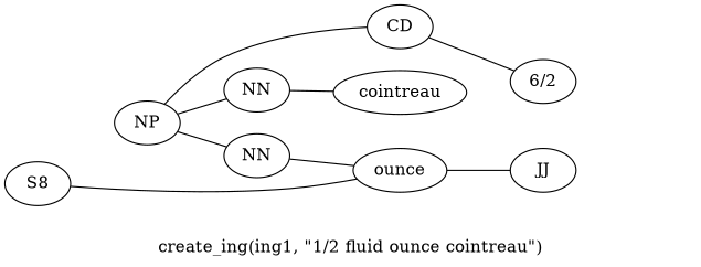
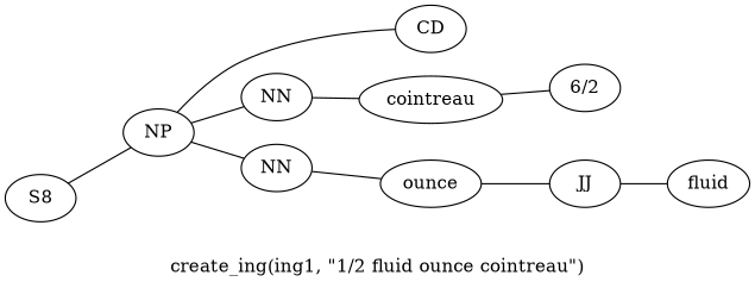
  graph {
    label="create_ing(ing1, \"1/2 fluid ounce cointreau\")"
    rankdir=LR
    n1 [label=S8]
    n2 [label=NP]
    n3 [label=CD]
    n4 [label=NN]
    n5 [label=NN]
    n6 [label="6/2"]
    n7 [label=JJ]
+   n8 [label=fluid]
    n9 [label=ounce]
    n10 [label=cointreau]
-   n1 -- n9
+   n1 -- n2
    n2 -- n3
    n2 -- n4
    n2 -- n5
-   n3 -- n6
+   n10 -- n6
    n4 -- n9
    n5 -- n10
+   n7 -- n8
    n9 -- n7
  }
